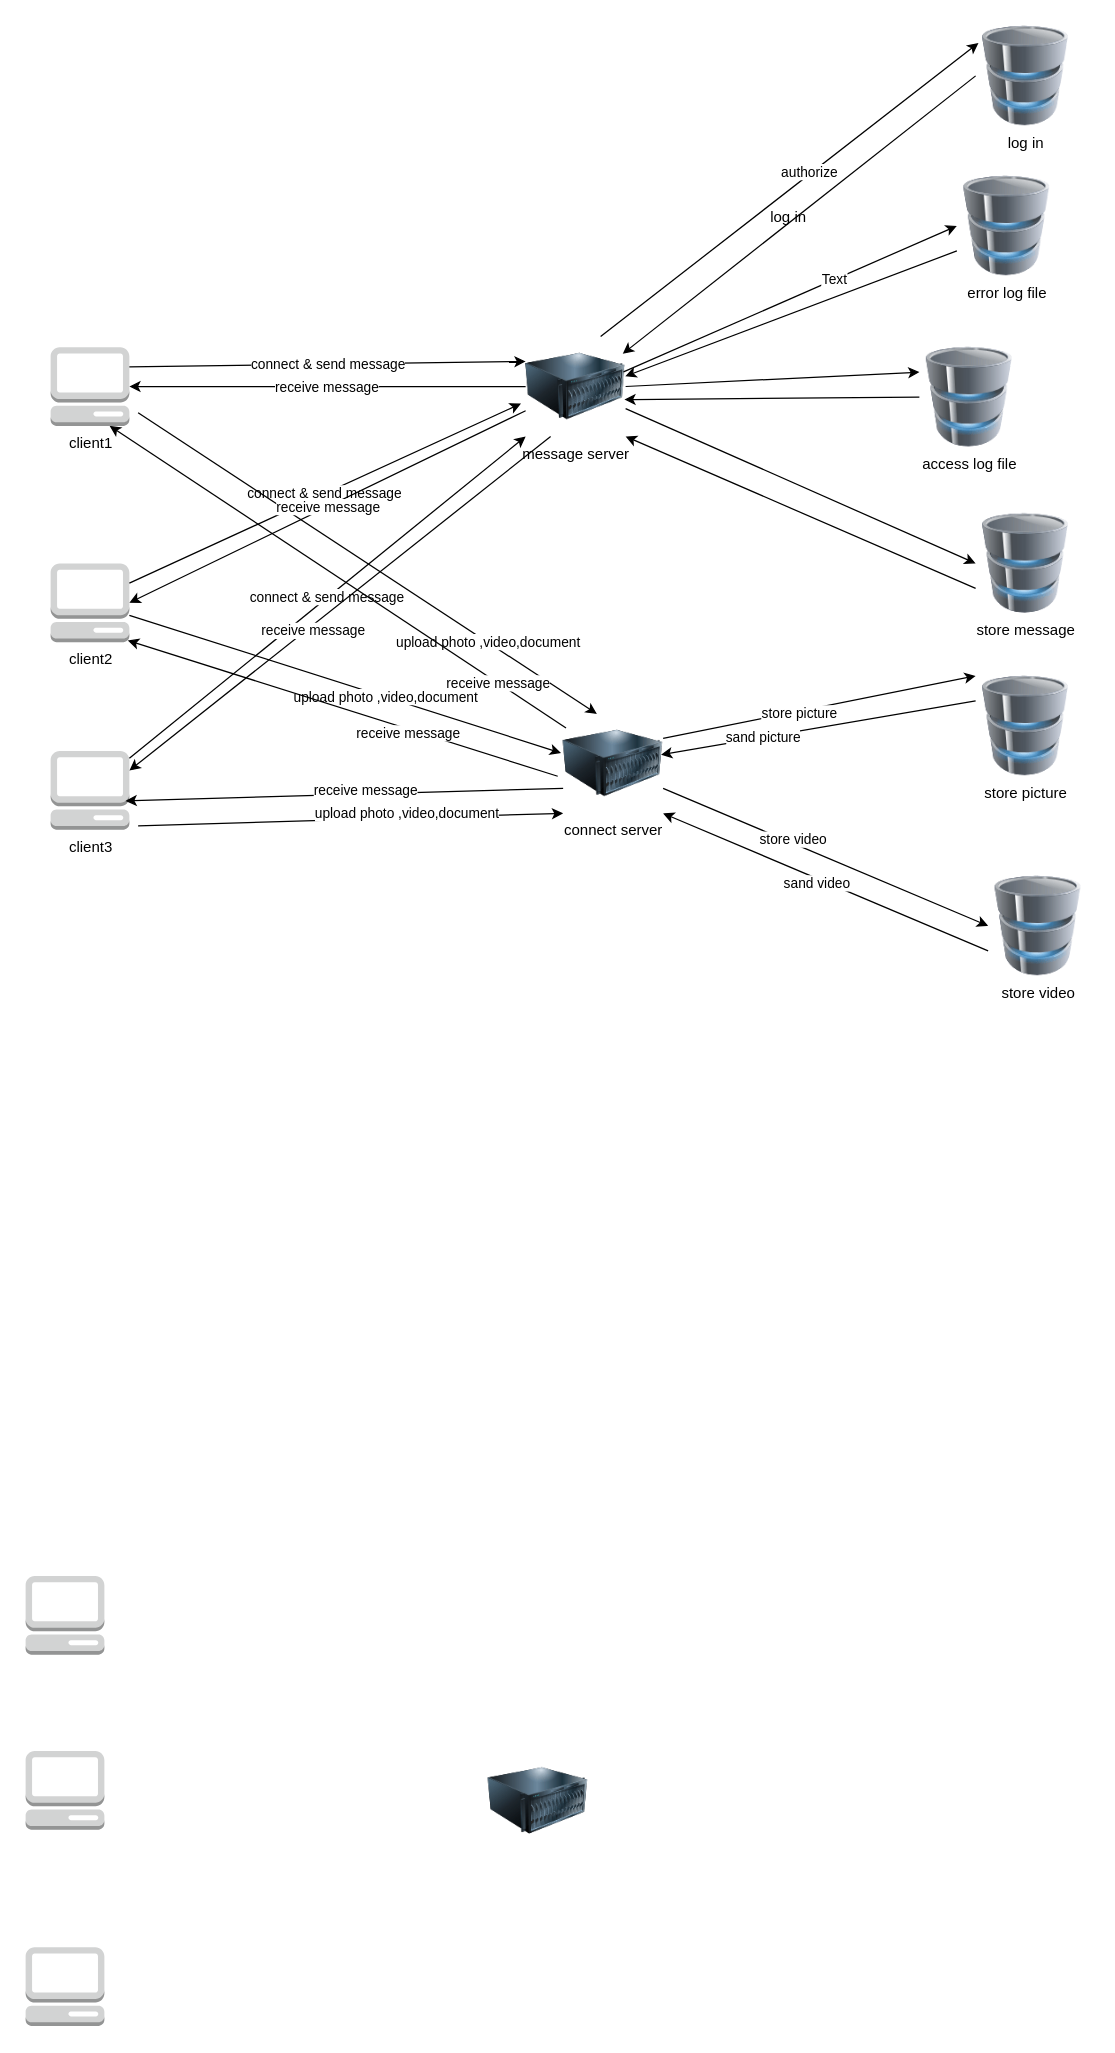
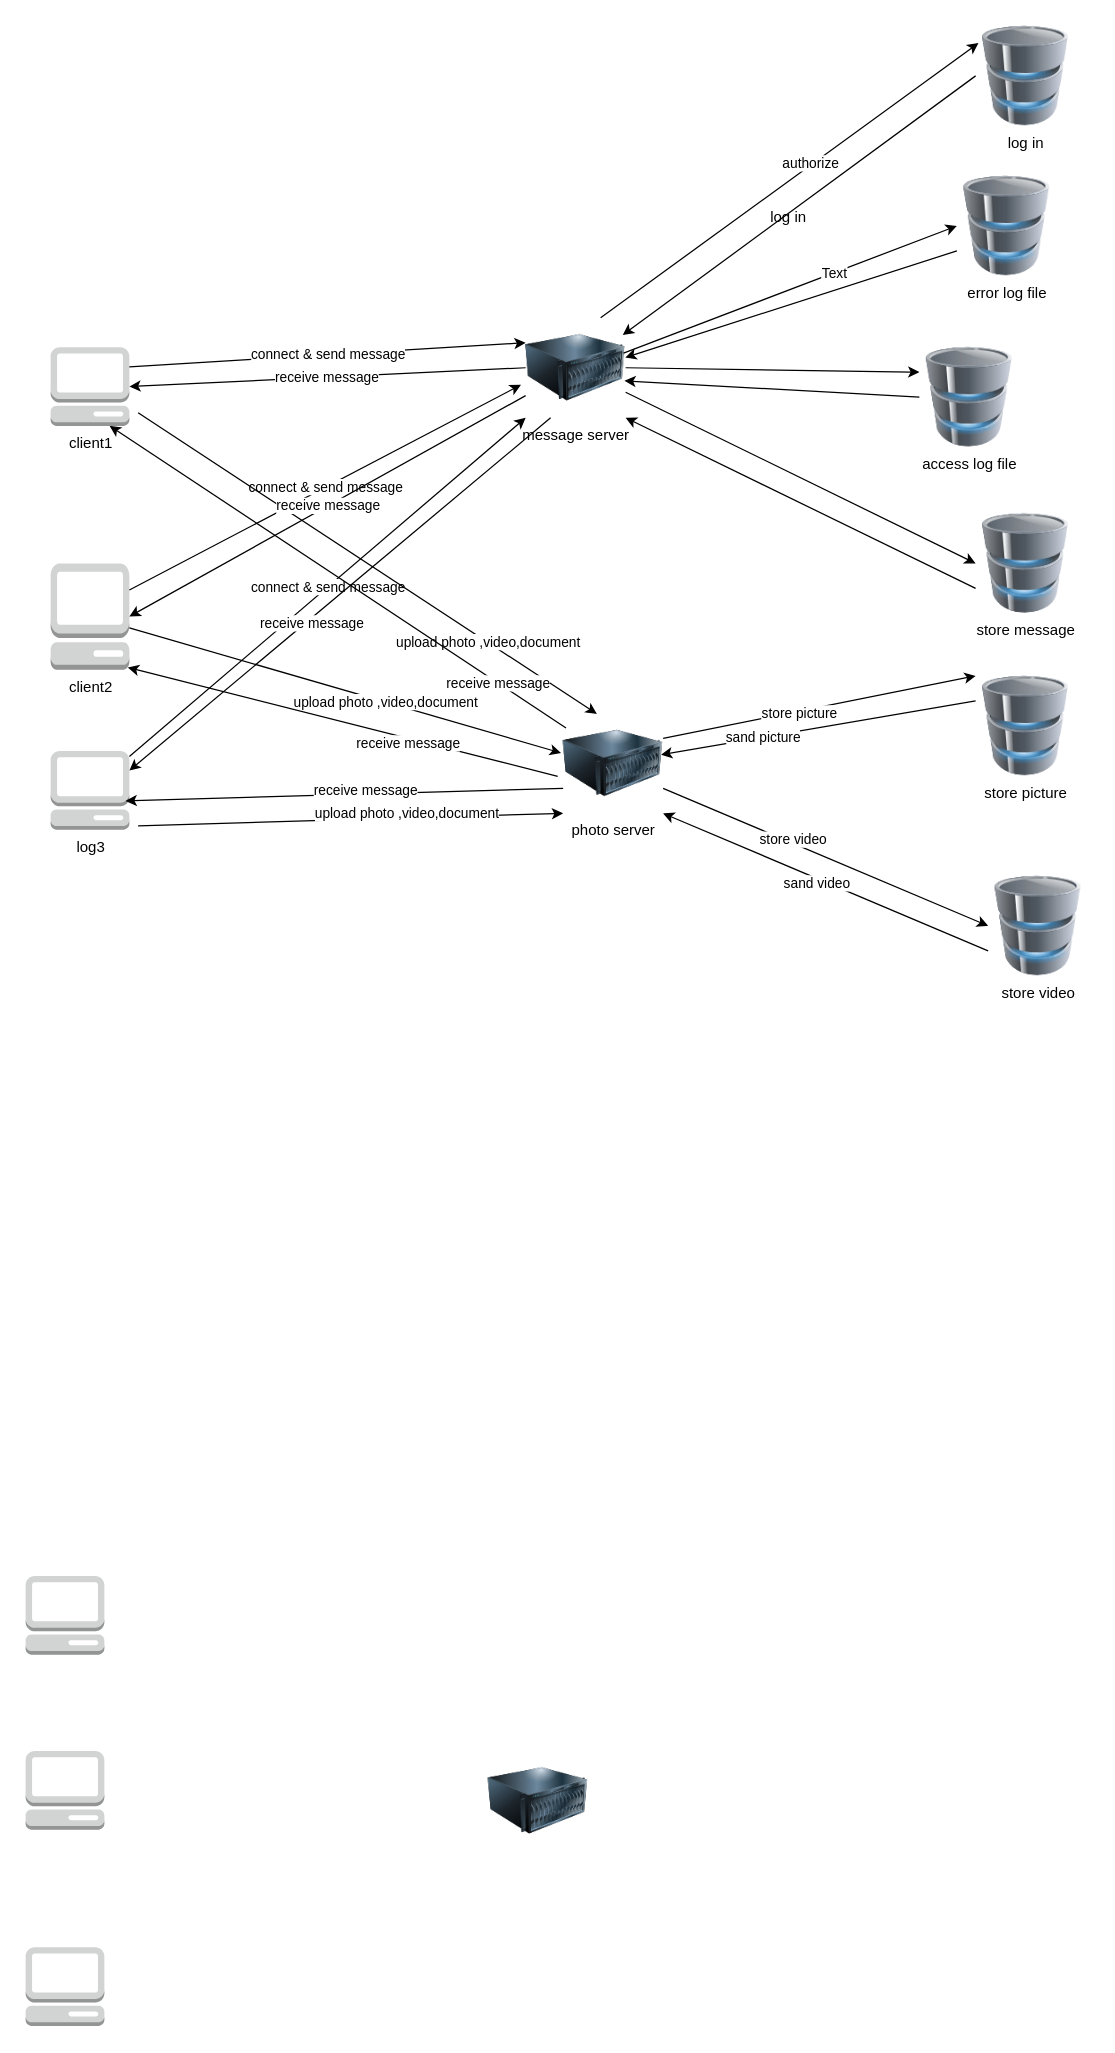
  <mxCell id="0" />
  <mxCell id="1" parent="0" />
- <mxCell id="2" value="message server&lt;div&gt;&lt;br&gt;&lt;/div&gt;" style="image;html=1;image=img/lib/clip_art/computers/Server_128x128.png" vertex="1" parent="1"><mxGeometry x="420" y="268.5" width="80" height="80" as="geometry" /></mxCell>
+ <mxCell id="2" value="message server&lt;div&gt;&lt;br&gt;&lt;/div&gt;" style="image;html=1;image=img/lib/clip_art/computers/Server_128x128.png" vertex="1" parent="1"><mxGeometry x="420" y="253.5" width="80" height="80" as="geometry" /></mxCell>
  <mxCell id="3" value="client1" style="outlineConnect=0;dashed=0;verticalLabelPosition=bottom;verticalAlign=top;align=center;html=1;shape=mxgraph.aws3.management_console;fillColor=#D2D3D3;gradientColor=none;" vertex="1" parent="1"><mxGeometry x="40" y="277" width="63" height="63" as="geometry" /></mxCell>
- <mxCell id="4" value="client2" style="outlineConnect=0;dashed=0;verticalLabelPosition=bottom;verticalAlign=top;align=center;html=1;shape=mxgraph.aws3.management_console;fillColor=#D2D3D3;gradientColor=none;" vertex="1" parent="1"><mxGeometry x="40" y="450" width="63" height="63" as="geometry" /></mxCell>
- <mxCell id="5" value="client3" style="outlineConnect=0;dashed=0;verticalLabelPosition=bottom;verticalAlign=top;align=center;html=1;shape=mxgraph.aws3.management_console;fillColor=#D2D3D3;gradientColor=none;" vertex="1" parent="1"><mxGeometry x="40" y="600" width="63" height="63" as="geometry" /></mxCell>
- <mxCell id="6" value="connect server" style="image;html=1;image=img/lib/clip_art/computers/Server_128x128.png" vertex="1" parent="1"><mxGeometry x="450" y="570" width="80" height="80" as="geometry" /></mxCell>
+ <mxCell id="4" value="client2" style="outlineConnect=0;dashed=0;verticalLabelPosition=bottom;verticalAlign=top;align=center;html=1;shape=mxgraph.aws3.management_console;fillColor=#D2D3D3;gradientColor=none;" vertex="1" parent="1"><mxGeometry x="40" y="450" width="63" height="85" as="geometry" /></mxCell>
+ <mxCell id="5" value="log3" style="outlineConnect=0;dashed=0;verticalLabelPosition=bottom;verticalAlign=top;align=center;html=1;shape=mxgraph.aws3.management_console;fillColor=#D2D3D3;gradientColor=none;" vertex="1" parent="1"><mxGeometry x="40" y="600" width="63" height="63" as="geometry" /></mxCell>
+ <mxCell id="6" value="photo server" style="image;html=1;image=img/lib/clip_art/computers/Server_128x128.png" vertex="1" parent="1"><mxGeometry x="450" y="570" width="80" height="80" as="geometry" /></mxCell>
  <mxCell id="7" value="store message" style="image;html=1;image=img/lib/clip_art/computers/Database_128x128.png" vertex="1" parent="1"><mxGeometry x="780" y="410" width="80" height="80" as="geometry" /></mxCell>
  <mxCell id="8" value="store picture" style="image;html=1;image=img/lib/clip_art/computers/Database_128x128.png" vertex="1" parent="1"><mxGeometry x="780" y="540" width="80" height="80" as="geometry" /></mxCell>
  <mxCell id="9" value="error log file" style="image;html=1;image=img/lib/clip_art/computers/Database_128x128.png" vertex="1" parent="1"><mxGeometry x="765" y="140" width="80" height="80" as="geometry" /></mxCell>
  <mxCell id="10" value="store video" style="image;html=1;image=img/lib/clip_art/computers/Database_128x128.png" vertex="1" parent="1"><mxGeometry x="790" y="700" width="80" height="80" as="geometry" /></mxCell>
  <mxCell id="11" value="access log file" style="image;html=1;image=img/lib/clip_art/computers/Database_128x128.png" vertex="1" parent="1"><mxGeometry x="735" y="277" width="80" height="80" as="geometry" /></mxCell>
  <mxCell id="12" value="log in" style="image;html=1;image=img/lib/clip_art/computers/Database_128x128.png" vertex="1" parent="1"><mxGeometry x="780" y="20" width="80" height="80" as="geometry" /></mxCell>
  <mxCell id="13" value="connect &amp;amp; send message" style="endArrow=classic;html=1;rounded=0;entryX=0;entryY=0.25;entryDx=0;entryDy=0;exitX=1;exitY=0.25;exitDx=0;exitDy=0;exitPerimeter=0;" edge="1" parent="1" source="3" target="2"><mxGeometry width="50" height="50" relative="1" as="geometry"><mxPoint x="113" y="430" as="sourcePoint" /><mxPoint x="163" y="380" as="targetPoint" /><Array as="points" /></mxGeometry></mxCell>
  <mxCell id="14" value="connect &amp;amp; send message" style="endArrow=classic;html=1;rounded=0;entryX=0;entryY=1;entryDx=0;entryDy=0;" edge="1" parent="1" source="5" target="2"><mxGeometry width="50" height="50" relative="1" as="geometry"><mxPoint x="330" y="540" as="sourcePoint" /><mxPoint x="380" y="490" as="targetPoint" /></mxGeometry></mxCell>
  <mxCell id="15" value="connect &amp;amp; send message" style="endArrow=classic;html=1;rounded=0;entryX=-0.046;entryY=0.671;entryDx=0;entryDy=0;entryPerimeter=0;exitX=1;exitY=0.25;exitDx=0;exitDy=0;exitPerimeter=0;" edge="1" parent="1" source="4" target="2"><mxGeometry width="50" height="50" relative="1" as="geometry"><mxPoint x="350" y="560" as="sourcePoint" /><mxPoint x="400" y="510" as="targetPoint" /></mxGeometry></mxCell>
  <mxCell id="16" value="" style="endArrow=classic;html=1;rounded=0;entryX=0.25;entryY=0;entryDx=0;entryDy=0;" edge="1" parent="1"><mxGeometry width="50" height="50" relative="1" as="geometry"><mxPoint x="110" y="329.581" as="sourcePoint" /><mxPoint x="477" y="570.41" as="targetPoint" /></mxGeometry></mxCell>
  <mxCell id="17" value="upload photo ,video,document" style="edgeLabel;html=1;align=center;verticalAlign=middle;resizable=0;points=[];" vertex="1" connectable="0" parent="16"><mxGeometry x="0.457" y="-1" relative="1" as="geometry"><mxPoint x="13" y="7" as="offset" /></mxGeometry></mxCell>
  <mxCell id="18" value="" style="endArrow=classic;html=1;rounded=0;entryX=-0.021;entryY=0.396;entryDx=0;entryDy=0;entryPerimeter=0;" edge="1" parent="1" source="4" target="6"><mxGeometry x="-0.001" width="50" height="50" relative="1" as="geometry"><mxPoint x="370" y="580" as="sourcePoint" /><mxPoint x="420" y="530" as="targetPoint" /><mxPoint as="offset" /></mxGeometry></mxCell>
  <mxCell id="19" value="upload photo ,video,document" style="edgeLabel;html=1;align=center;verticalAlign=middle;resizable=0;points=[];" vertex="1" connectable="0" parent="18"><mxGeometry x="0.187" relative="1" as="geometry"><mxPoint as="offset" /></mxGeometry></mxCell>
  <mxCell id="20" value="" style="endArrow=classic;html=1;rounded=0;entryX=0;entryY=1;entryDx=0;entryDy=0;" edge="1" parent="1" target="6"><mxGeometry width="50" height="50" relative="1" as="geometry"><mxPoint x="110" y="660" as="sourcePoint" /><mxPoint x="430" y="540" as="targetPoint" /></mxGeometry></mxCell>
  <mxCell id="21" value="upload photo ,video,document" style="edgeLabel;html=1;align=center;verticalAlign=middle;resizable=0;points=[];" vertex="1" connectable="0" parent="20"><mxGeometry x="0.265" y="4" relative="1" as="geometry"><mxPoint as="offset" /></mxGeometry></mxCell>
  <mxCell id="22" value="" style="endArrow=classic;html=1;rounded=0;entryX=0.029;entryY=0.171;entryDx=0;entryDy=0;entryPerimeter=0;exitX=0.75;exitY=0;exitDx=0;exitDy=0;" edge="1" parent="1" source="2" target="12"><mxGeometry width="50" height="50" relative="1" as="geometry"><mxPoint x="390" y="600" as="sourcePoint" /><mxPoint x="440" y="550" as="targetPoint" /></mxGeometry></mxCell>
  <mxCell id="23" value="authorize" style="edgeLabel;html=1;align=center;verticalAlign=middle;resizable=0;points=[];" vertex="1" connectable="0" parent="22"><mxGeometry x="0.114" y="2" relative="1" as="geometry"><mxPoint as="offset" /></mxGeometry></mxCell>
  <mxCell id="24" value="" style="endArrow=classic;html=1;rounded=0;entryX=0;entryY=0.5;entryDx=0;entryDy=0;exitX=0.979;exitY=0.354;exitDx=0;exitDy=0;exitPerimeter=0;" edge="1" parent="1" source="2" target="9"><mxGeometry width="50" height="50" relative="1" as="geometry"><mxPoint x="400" y="610" as="sourcePoint" /><mxPoint x="450" y="560" as="targetPoint" /></mxGeometry></mxCell>
  <mxCell id="25" value="Text" style="edgeLabel;html=1;align=center;verticalAlign=middle;resizable=0;points=[];" vertex="1" connectable="0" parent="24"><mxGeometry x="0.256" y="1" relative="1" as="geometry"><mxPoint x="1" as="offset" /></mxGeometry></mxCell>
  <mxCell id="26" value="" style="endArrow=classic;html=1;rounded=0;entryX=0;entryY=0.25;entryDx=0;entryDy=0;exitX=1;exitY=0.5;exitDx=0;exitDy=0;" edge="1" parent="1" source="2" target="11"><mxGeometry width="50" height="50" relative="1" as="geometry"><mxPoint x="410" y="620" as="sourcePoint" /><mxPoint x="460" y="570" as="targetPoint" /></mxGeometry></mxCell>
  <mxCell id="27" value="" style="endArrow=classic;html=1;rounded=0;entryX=0;entryY=0.5;entryDx=0;entryDy=0;" edge="1" parent="1" source="2" target="7"><mxGeometry width="50" height="50" relative="1" as="geometry"><mxPoint x="420" y="630" as="sourcePoint" /><mxPoint x="470" y="580" as="targetPoint" /></mxGeometry></mxCell>
  <mxCell id="28" value="" style="outlineConnect=0;dashed=0;verticalLabelPosition=bottom;verticalAlign=top;align=center;html=1;shape=mxgraph.aws3.management_console;fillColor=#D2D3D3;gradientColor=none;" vertex="1" parent="1"><mxGeometry x="20" y="1260" width="63" height="63" as="geometry" /></mxCell>
  <mxCell id="29" value="" style="outlineConnect=0;dashed=0;verticalLabelPosition=bottom;verticalAlign=top;align=center;html=1;shape=mxgraph.aws3.management_console;fillColor=#D2D3D3;gradientColor=none;" vertex="1" parent="1"><mxGeometry x="20" y="1400" width="63" height="63" as="geometry" /></mxCell>
  <mxCell id="30" value="" style="outlineConnect=0;dashed=0;verticalLabelPosition=bottom;verticalAlign=top;align=center;html=1;shape=mxgraph.aws3.management_console;fillColor=#D2D3D3;gradientColor=none;" vertex="1" parent="1"><mxGeometry x="20" y="1557" width="63" height="63" as="geometry" /></mxCell>
  <mxCell id="31" value="" style="image;html=1;image=img/lib/clip_art/computers/Server_128x128.png" vertex="1" parent="1"><mxGeometry x="390" y="1400" width="80" height="80" as="geometry" /></mxCell>
  <mxCell id="32" value="" style="endArrow=classic;html=1;rounded=0;entryX=0;entryY=0;entryDx=0;entryDy=0;exitX=1;exitY=0.25;exitDx=0;exitDy=0;" edge="1" parent="1" source="6" target="8"><mxGeometry width="50" height="50" relative="1" as="geometry"><mxPoint x="560" y="332" as="sourcePoint" /><mxPoint x="790" y="460" as="targetPoint" /></mxGeometry></mxCell>
  <mxCell id="33" value="store picture" style="edgeLabel;html=1;align=center;verticalAlign=middle;resizable=0;points=[];" vertex="1" connectable="0" parent="32"><mxGeometry x="-0.137" y="-1" relative="1" as="geometry"><mxPoint as="offset" /></mxGeometry></mxCell>
  <mxCell id="34" value="" style="endArrow=classic;html=1;rounded=0;entryX=0;entryY=0.5;entryDx=0;entryDy=0;exitX=1;exitY=0.75;exitDx=0;exitDy=0;" edge="1" parent="1" source="6" target="10"><mxGeometry width="50" height="50" relative="1" as="geometry"><mxPoint x="580" y="622" as="sourcePoint" /><mxPoint x="790" y="550" as="targetPoint" /></mxGeometry></mxCell>
  <mxCell id="35" value="store video" style="edgeLabel;html=1;align=center;verticalAlign=middle;resizable=0;points=[];" vertex="1" connectable="0" parent="34"><mxGeometry x="-0.218" y="3" relative="1" as="geometry"><mxPoint x="1" as="offset" /></mxGeometry></mxCell>
  <mxCell id="36" value="receive message" style="endArrow=classic;html=1;rounded=0;entryX=1;entryY=0.5;entryDx=0;entryDy=0;exitX=0;exitY=0.5;exitDx=0;exitDy=0;entryPerimeter=0;" edge="1" parent="1" source="2" target="3"><mxGeometry width="50" height="50" relative="1" as="geometry"><mxPoint x="370" y="482" as="sourcePoint" /><mxPoint x="580" y="410" as="targetPoint" /></mxGeometry></mxCell>
  <mxCell id="37" value="receive message" style="endArrow=classic;html=1;rounded=0;entryX=1;entryY=0.5;entryDx=0;entryDy=0;entryPerimeter=0;" edge="1" parent="1" source="2" target="4"><mxGeometry width="50" height="50" relative="1" as="geometry"><mxPoint x="600" y="642" as="sourcePoint" /><mxPoint x="810" y="570" as="targetPoint" /></mxGeometry></mxCell>
  <mxCell id="38" value="" style="endArrow=classic;html=1;rounded=0;exitX=0.25;exitY=1;exitDx=0;exitDy=0;entryX=1;entryY=0.25;entryDx=0;entryDy=0;entryPerimeter=0;" edge="1" parent="1" source="2" target="5"><mxGeometry width="50" height="50" relative="1" as="geometry"><mxPoint x="610" y="652" as="sourcePoint" /><mxPoint x="820" y="580" as="targetPoint" /></mxGeometry></mxCell>
  <mxCell id="39" value="receive message" style="edgeLabel;html=1;align=center;verticalAlign=middle;resizable=0;points=[];" vertex="1" connectable="0" parent="38"><mxGeometry x="0.145" y="3" relative="1" as="geometry"><mxPoint as="offset" /></mxGeometry></mxCell>
  <mxCell id="40" value="" style="endArrow=classic;html=1;rounded=0;entryX=0.75;entryY=1;entryDx=0;entryDy=0;exitX=0.029;exitY=0.146;exitDx=0;exitDy=0;entryPerimeter=0;exitPerimeter=0;" edge="1" parent="1" source="6" target="3"><mxGeometry width="50" height="50" relative="1" as="geometry"><mxPoint x="620" y="662" as="sourcePoint" /><mxPoint x="830" y="590" as="targetPoint" /></mxGeometry></mxCell>
  <mxCell id="41" value="receive message" style="edgeLabel;html=1;align=center;verticalAlign=middle;resizable=0;points=[];" vertex="1" connectable="0" parent="40"><mxGeometry x="-0.697" relative="1" as="geometry"><mxPoint as="offset" /></mxGeometry></mxCell>
  <mxCell id="42" value="" style="endArrow=classic;html=1;rounded=0;entryX=0.98;entryY=0.98;entryDx=0;entryDy=0;entryPerimeter=0;exitX=-0.054;exitY=0.629;exitDx=0;exitDy=0;exitPerimeter=0;" edge="1" parent="1" source="6" target="4"><mxGeometry width="50" height="50" relative="1" as="geometry"><mxPoint x="540" y="470" as="sourcePoint" /><mxPoint x="840" y="600" as="targetPoint" /></mxGeometry></mxCell>
  <mxCell id="43" value="receive message" style="edgeLabel;html=1;align=center;verticalAlign=middle;resizable=0;points=[];" vertex="1" connectable="0" parent="42"><mxGeometry x="-0.305" y="4" relative="1" as="geometry"><mxPoint y="-1" as="offset" /></mxGeometry></mxCell>
  <mxCell id="44" value="" style="endArrow=classic;html=1;rounded=0;exitX=0;exitY=0.75;exitDx=0;exitDy=0;entryX=0.952;entryY=0.635;entryDx=0;entryDy=0;entryPerimeter=0;" edge="1" parent="1" source="6" target="5"><mxGeometry width="50" height="50" relative="1" as="geometry"><mxPoint x="640" y="682" as="sourcePoint" /><mxPoint x="570" y="480" as="targetPoint" /></mxGeometry></mxCell>
  <mxCell id="45" value="receive message" style="edgeLabel;html=1;align=center;verticalAlign=middle;resizable=0;points=[];" vertex="1" connectable="0" parent="44"><mxGeometry x="-0.098" y="-3" relative="1" as="geometry"><mxPoint as="offset" /></mxGeometry></mxCell>
  <mxCell id="46" value="" style="endArrow=classic;html=1;rounded=0;exitX=0;exitY=0.5;exitDx=0;exitDy=0;entryX=0.971;entryY=0.173;entryDx=0;entryDy=0;entryPerimeter=0;" edge="1" parent="1" source="12" target="2"><mxGeometry width="50" height="50" relative="1" as="geometry"><mxPoint x="650" y="692" as="sourcePoint" /><mxPoint x="860" y="620" as="targetPoint" /></mxGeometry></mxCell>
  <mxCell id="47" value="" style="endArrow=classic;html=1;rounded=0;entryX=0.996;entryY=0.398;entryDx=0;entryDy=0;exitX=0;exitY=0.75;exitDx=0;exitDy=0;entryPerimeter=0;" edge="1" parent="1" source="9" target="2"><mxGeometry width="50" height="50" relative="1" as="geometry"><mxPoint x="660" y="702" as="sourcePoint" /><mxPoint x="870" y="630" as="targetPoint" /></mxGeometry></mxCell>
  <mxCell id="48" value="" style="endArrow=classic;html=1;rounded=0;entryX=0.988;entryY=0.631;entryDx=0;entryDy=0;exitX=0;exitY=0.5;exitDx=0;exitDy=0;entryPerimeter=0;" edge="1" parent="1" source="11" target="2"><mxGeometry width="50" height="50" relative="1" as="geometry"><mxPoint x="670" y="712" as="sourcePoint" /><mxPoint x="880" y="640" as="targetPoint" /></mxGeometry></mxCell>
  <mxCell id="49" value="" style="endArrow=classic;html=1;rounded=0;entryX=1;entryY=1;entryDx=0;entryDy=0;exitX=0;exitY=0.75;exitDx=0;exitDy=0;" edge="1" parent="1" source="7" target="2"><mxGeometry width="50" height="50" relative="1" as="geometry"><mxPoint x="680" y="722" as="sourcePoint" /><mxPoint x="890" y="650" as="targetPoint" /></mxGeometry></mxCell>
  <mxCell id="50" value="" style="endArrow=classic;html=1;rounded=0;entryX=0.979;entryY=0.413;entryDx=0;entryDy=0;exitX=0;exitY=0.25;exitDx=0;exitDy=0;entryPerimeter=0;" edge="1" parent="1" source="8" target="6"><mxGeometry width="50" height="50" relative="1" as="geometry"><mxPoint x="690" y="732" as="sourcePoint" /><mxPoint x="900" y="660" as="targetPoint" /></mxGeometry></mxCell>
  <mxCell id="51" value="sand picture" style="edgeLabel;html=1;align=center;verticalAlign=middle;resizable=0;points=[];" vertex="1" connectable="0" parent="50"><mxGeometry x="0.357" y="-1" relative="1" as="geometry"><mxPoint as="offset" /></mxGeometry></mxCell>
  <mxCell id="52" value="" style="endArrow=classic;html=1;rounded=0;entryX=1;entryY=1;entryDx=0;entryDy=0;exitX=0;exitY=0.75;exitDx=0;exitDy=0;" edge="1" parent="1" source="10" target="6"><mxGeometry width="50" height="50" relative="1" as="geometry"><mxPoint x="700" y="742" as="sourcePoint" /><mxPoint x="910" y="670" as="targetPoint" /></mxGeometry></mxCell>
  <mxCell id="53" value="sand video" style="edgeLabel;html=1;align=center;verticalAlign=middle;resizable=0;points=[];" vertex="1" connectable="0" parent="52"><mxGeometry x="0.052" y="3" relative="1" as="geometry"><mxPoint as="offset" /></mxGeometry></mxCell>
  <mxCell id="54" value="log in" style="text;html=1;align=center;verticalAlign=middle;resizable=0;points=[];autosize=1;strokeColor=none;fillColor=none;" vertex="1" parent="1"><mxGeometry x="605" y="158" width="50" height="30" as="geometry" /></mxCell>
